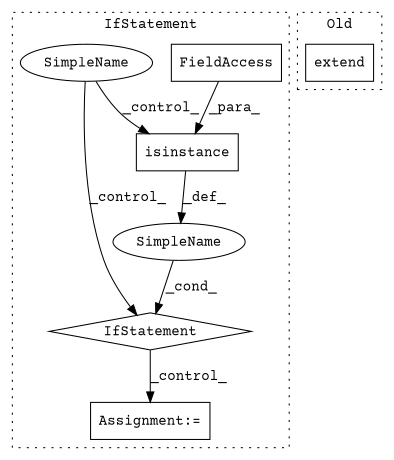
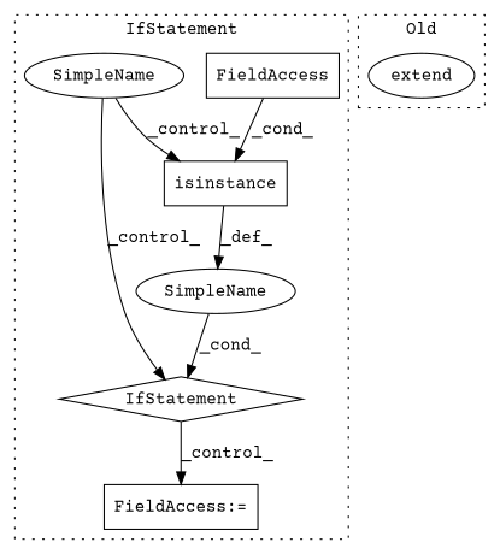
  digraph {
    fontname="Courier Prime"
    node [a=32 fontname="Courier Prime" shape=box]
    edge [fontname="Courier Prime"]
    n1 [l="11,1" label=isinstance s="4585,4609"]
    n2 [a=25 l="4,2" label=IfStatement s="4581,4610" shape=diamond]
-   n3 [a=7 l=1 label="Assignment:=" s=4717]
+   n3 [a=7 l=1 label="FieldAccess:=" s=4717]
    n4 [a=42 label=SimpleName shape=ellipse]
    n5 [a=22 l=5 label=FieldAccess s=4604]
    n6 [a=42 label=SimpleName shape=ellipse]
-   n7 [l="7,1" label=extend s="5188,5229"]
+   n7 [l="7,1" label=extend s="5188,5229" shape=ellipse]
    subgraph cluster_1 {
      label=IfStatement
      style=dotted
      n1
      n2
      n3
      n4
      n5
      n6
    }
    subgraph cluster_2 {
      label=Old
      style=dotted
      n7
    }
    n1 -> n4 [label=_def_]
    n2 -> n3 [label=_control_]
    n4 -> n2 [label=_cond_]
-   n5 -> n1 [label=_para_]
+   n5 -> n1 [label=_cond_]
    n6 -> n1 [label=_control_]
    n6 -> n2 [label=_control_]
  }
